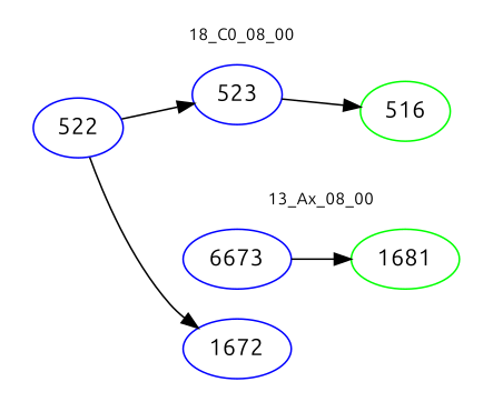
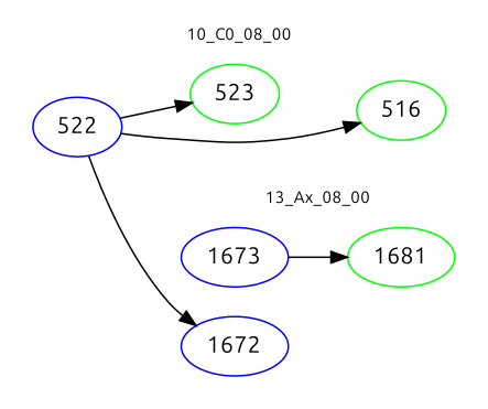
  digraph {
    fontname=Ubuntu
    rankdir=LR
    node [color=blue fontname=Ubuntu]
    edge [color=black fontname=Ubuntu]
-   n1 [label=6673]
+   n1 [label=1673]
    n2 [label=1672]
    n3 [color=green label=1681]
    n4 [label=522]
    n5 [color=green label=516]
-   n6 [label=523]
+   n6 [color=green label=523]
    subgraph cluster_1 {
      color=white
      fontsize=10
      label="13_Ax_08_00"
      n1
      n2
      n3
    }
    subgraph cluster_2 {
      color=white
      fontsize=10
-     label="18_C0_08_00"
+     label="10_C0_08_00"
      n4
      n5
      n6
    }
    n1 -> n3
    n4 -> n2
-   n6 -> n5
+   n4 -> n5
    n4 -> n6
  }
